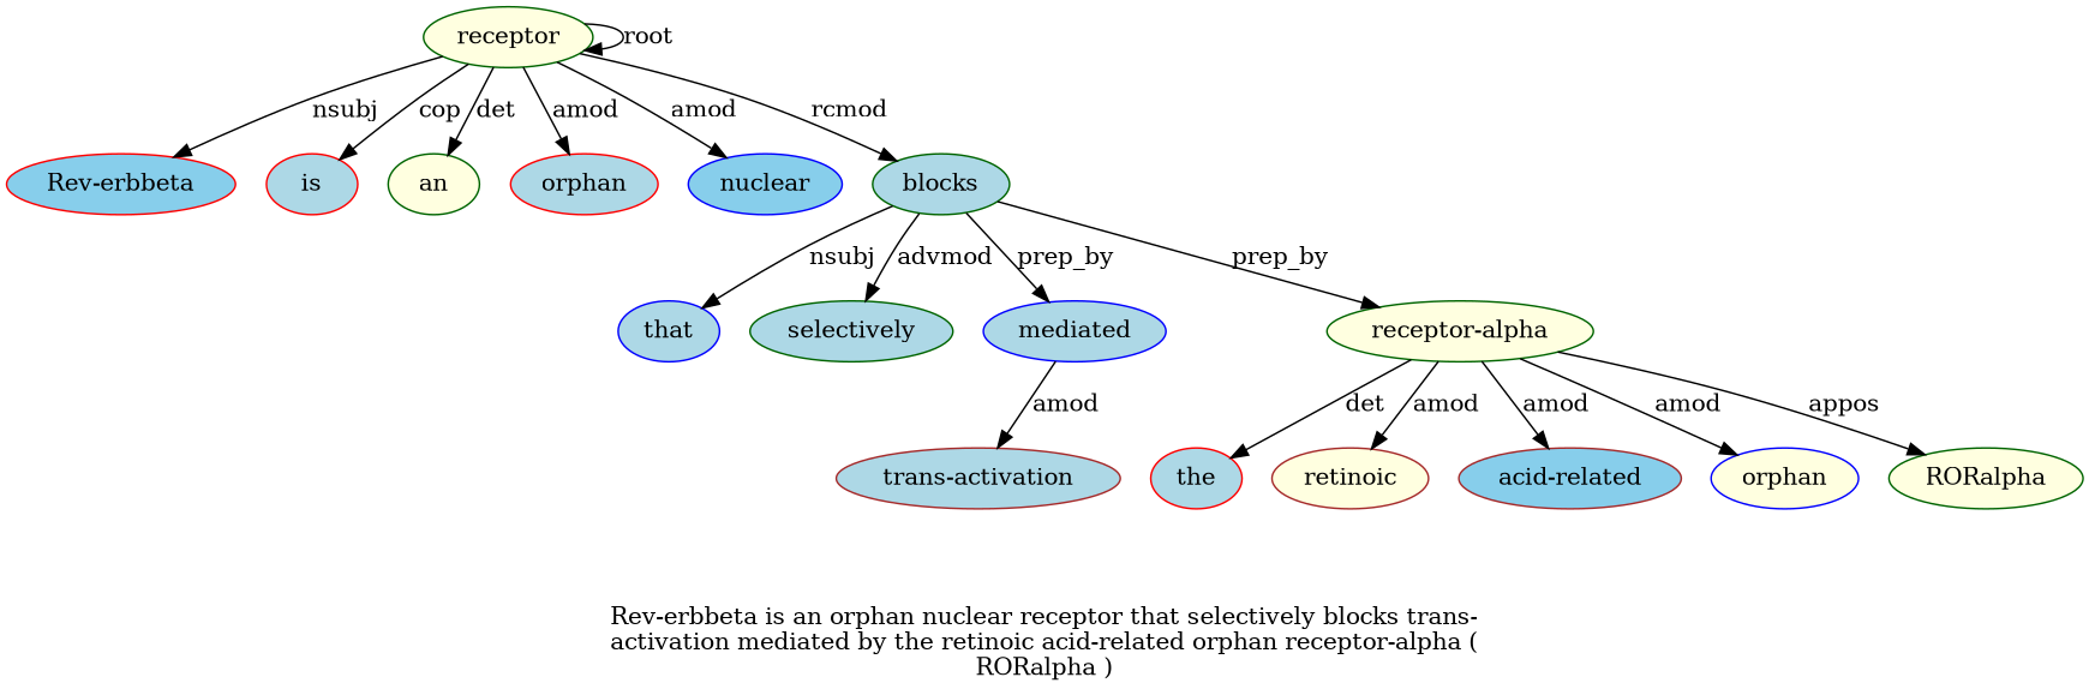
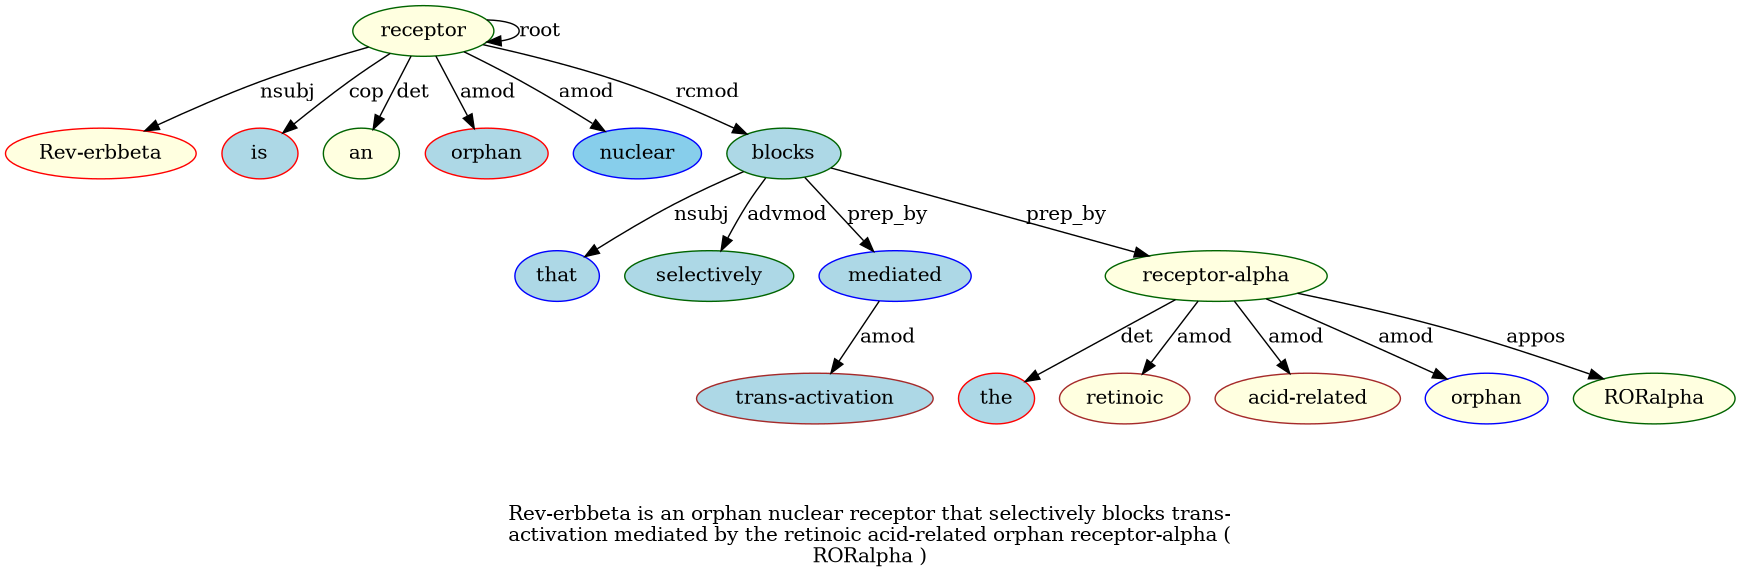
  digraph {
    label="Rev-erbbeta is an orphan nuclear receptor that selectively blocks trans-\nactivation mediated by the retinoic acid-related orphan receptor-alpha (\nRORalpha )"
    node [color=darkgreen fillcolor=lightblue style=filled]
    n1 [fillcolor=lightyellow label=receptor]
-   n2 [color=red fillcolor=skyblue label="Rev-erbbeta"]
+   n2 [color=red fillcolor=lightyellow label="Rev-erbbeta"]
    n3 [color=red label=is]
    n4 [fillcolor=lightyellow label=an]
    n5 [color=red label=orphan]
    n6 [color=blue fillcolor=skyblue label=nuclear]
    n7 [label=blocks]
    n8 [color=blue label=that]
    n9 [label=selectively]
    n10 [color=blue label=mediated]
    n11 [fillcolor=lightyellow label="receptor-alpha"]
    n12 [color=brown label="trans-activation"]
    n13 [color=red label=the]
    n14 [color=brown fillcolor=lightyellow label=retinoic]
-   n15 [color=brown fillcolor=skyblue label="acid-related"]
+   n15 [color=brown fillcolor=lightyellow label="acid-related"]
    n16 [color=blue fillcolor=lightyellow label=orphan]
    n17 [fillcolor=lightyellow label=RORalpha]
    n1 -> n1 [label=root]
    n1 -> n2 [label=nsubj]
    n1 -> n3 [label=cop]
    n1 -> n4 [label=det]
    n1 -> n5 [label=amod]
    n1 -> n6 [label=amod]
    n1 -> n7 [label=rcmod]
    n7 -> n8 [label=nsubj]
    n7 -> n9 [label=advmod]
    n7 -> n10 [label=prep_by]
    n7 -> n11 [label=prep_by]
    n10 -> n12 [label=amod]
    n11 -> n13 [label=det]
    n11 -> n14 [label=amod]
    n11 -> n15 [label=amod]
    n11 -> n16 [label=amod]
    n11 -> n17 [label=appos]
  }
